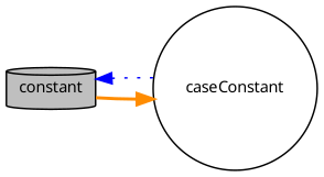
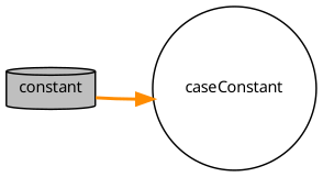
  digraph {
    rankdir=LR
    fontname="Noto Sans"
    node [color=black fontname="Noto Sans" fontsize=10]
    edge [fontname="Noto Sans" fontsize=10 labelfontname=FreeSans labelfontsize=10]
    n1 [fillcolor=grey75 fontcolor=black height=0.2 label=constant shape=cylinder style=filled width=0.4]
    n2 [height=0.2 label=caseConstant shape=circle width=0.4]
    n1 -> n2 [color=darkorange style=bold]
-   n2 -> n1 [color=blue style=dotted]
  }
